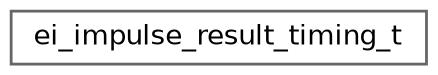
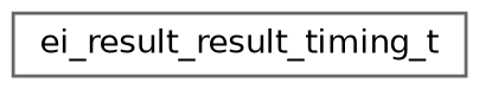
  digraph {
    rankdir=LR
-   n1 [color=grey40 fillcolor=white fontname=Helvetica fontsize=10 height=0.2 label=ei_impulse_result_timing_t shape=box style=filled width=0.4]
+   n1 [color=grey40 fillcolor=white fontname=Helvetica fontsize=10 height=0.2 label=ei_result_result_timing_t shape=box style=filled width=0.4]
  }
